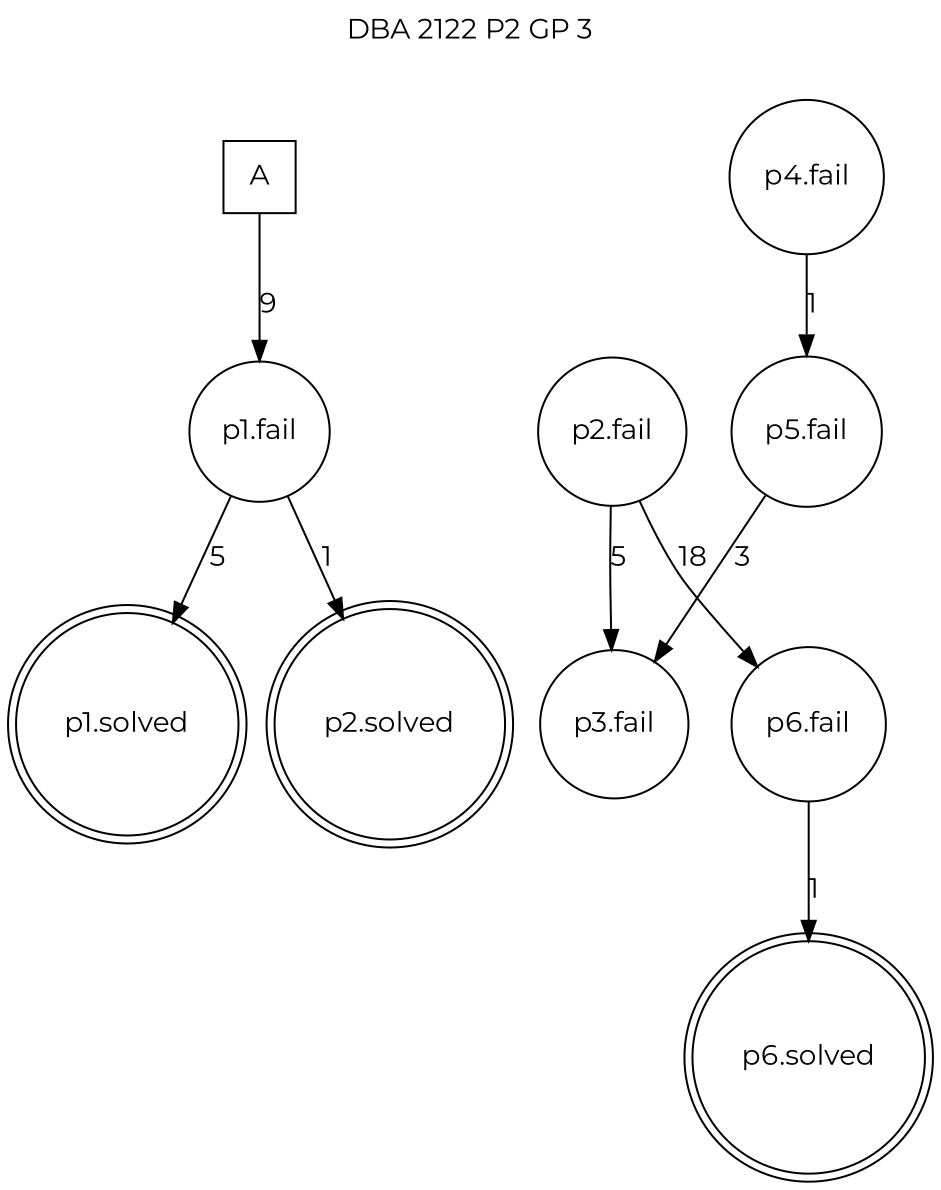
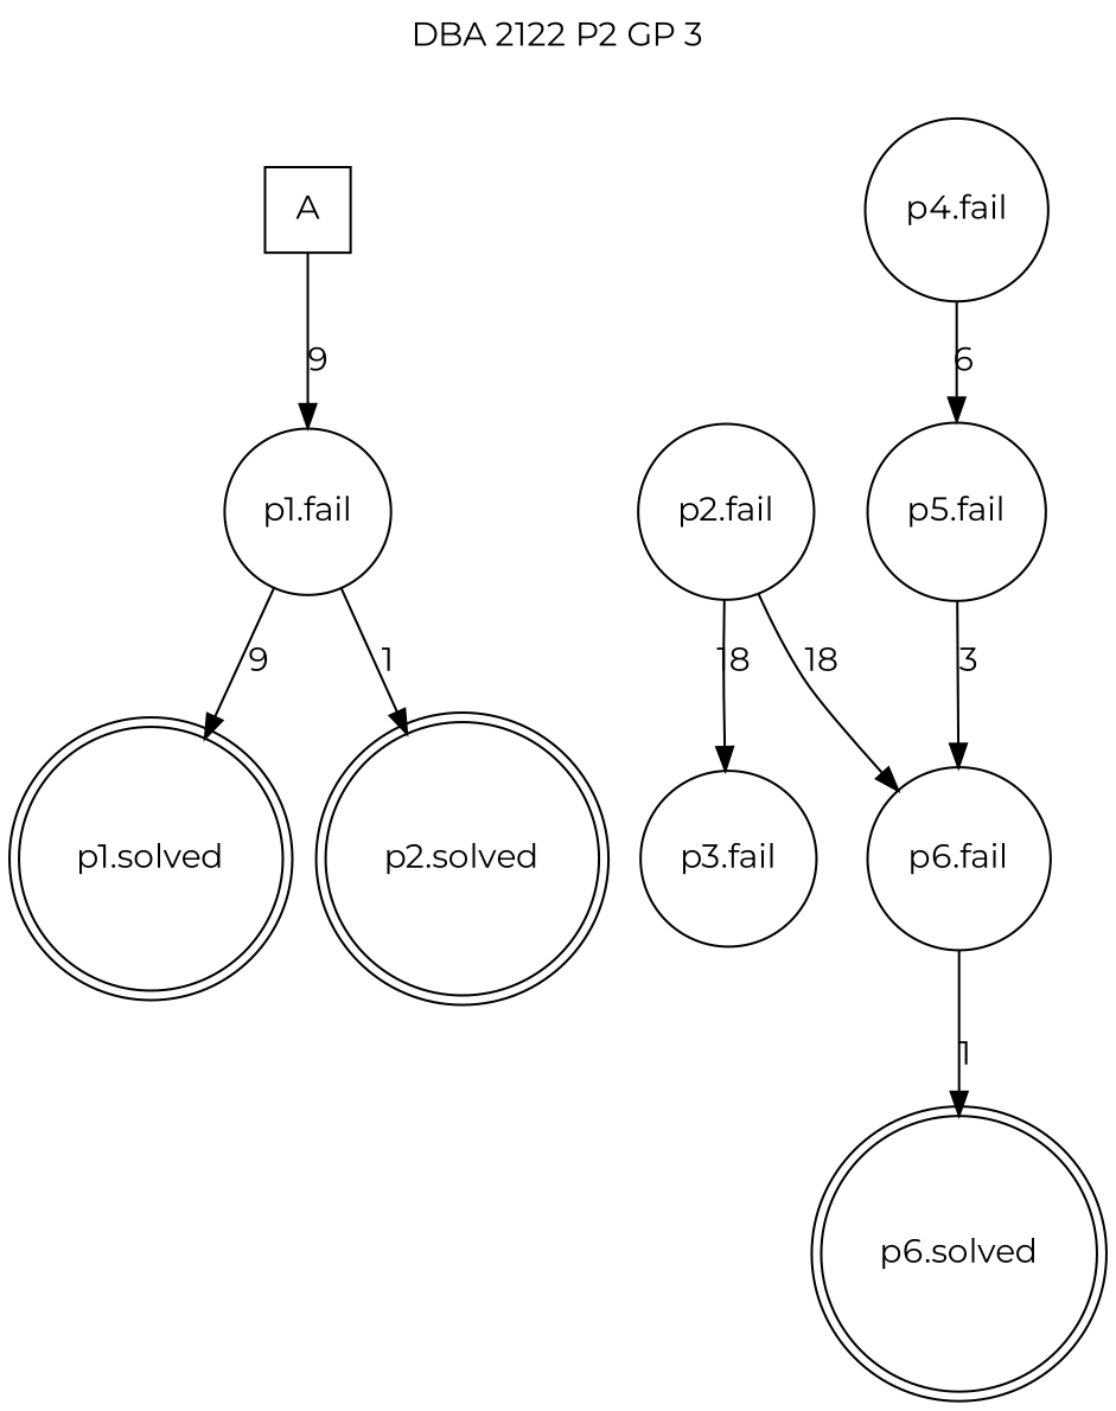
  digraph {
    fontname=Montserrat
    label=" DBA 2122 P2 GP 3 "
    labelloc=tl
    rankdir=TB
    node [fontname=Montserrat shape=circle]
    edge [fontname=Montserrat]
    n1 [label=A shape=square]
    n2 [label="p1.fail"]
    n3 [label="p1.solved" shape=doublecircle]
    n4 [label="p2.solved" shape=doublecircle]
    n5 [label="p2.fail"]
    n6 [label="p3.fail"]
    n7 [label="p6.fail"]
    n8 [label="p6.solved" shape=doublecircle]
    n9 [label="p4.fail"]
    n10 [label="p5.fail"]
    n1 -> n2 [label=9]
-   n2 -> n3 [label=5]
+   n2 -> n3 [label=9]
    n2 -> n4 [label=1]
-   n5 -> n6 [label=5]
+   n5 -> n6 [label=18]
    n5 -> n7 [label=18]
    n7 -> n8 [label=1]
-   n9 -> n10 [label=1]
-   n10 -> n6 [label=3]
+   n9 -> n10 [label=6]
+   n10 -> n7 [label=3]
  }
